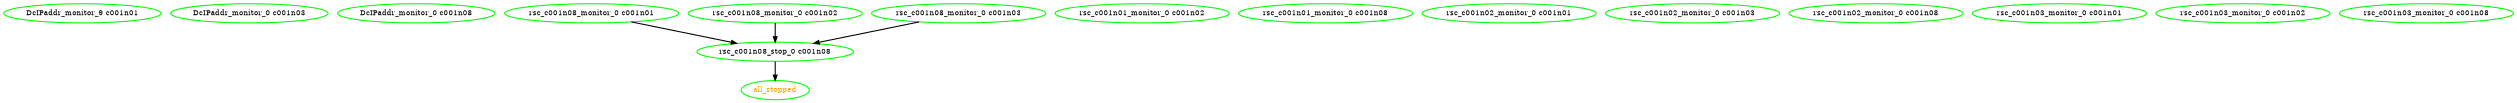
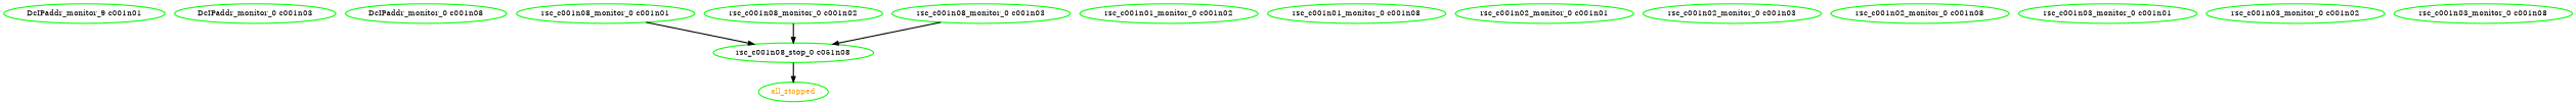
  digraph {
    node [color=green fontcolor=black style=bold]
    edge [style=bold]
    n1 [label="DcIPaddr_monitor_9 c001n01"]
    "DcIPaddr_monitor_0 c001n03"
    "DcIPaddr_monitor_0 c001n08"
    all_stopped [fontcolor=orange]
    "rsc_c001n01_monitor_0 c001n02"
    "rsc_c001n01_monitor_0 c001n08"
    "rsc_c001n02_monitor_0 c001n01"
    "rsc_c001n02_monitor_0 c001n03"
    "rsc_c001n02_monitor_0 c001n08"
    "rsc_c001n03_monitor_0 c001n01"
    "rsc_c001n03_monitor_0 c001n02"
    "rsc_c001n03_monitor_0 c001n08"
    "rsc_c001n08_monitor_0 c001n01"
-   "rsc_c001n08_stop_0 c001n08"
+   "rsc_c001n08_stop_0 c001n08" [label="rsc_c001n08_stop_0 c051n08"]
    "rsc_c001n08_monitor_0 c001n02"
    "rsc_c001n08_monitor_0 c001n03"
    "rsc_c001n08_monitor_0 c001n01" -> "rsc_c001n08_stop_0 c001n08"
    "rsc_c001n08_stop_0 c001n08" -> all_stopped
    "rsc_c001n08_monitor_0 c001n02" -> "rsc_c001n08_stop_0 c001n08"
    "rsc_c001n08_monitor_0 c001n03" -> "rsc_c001n08_stop_0 c001n08"
  }
